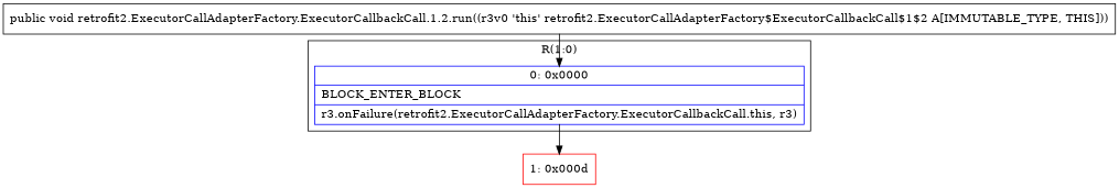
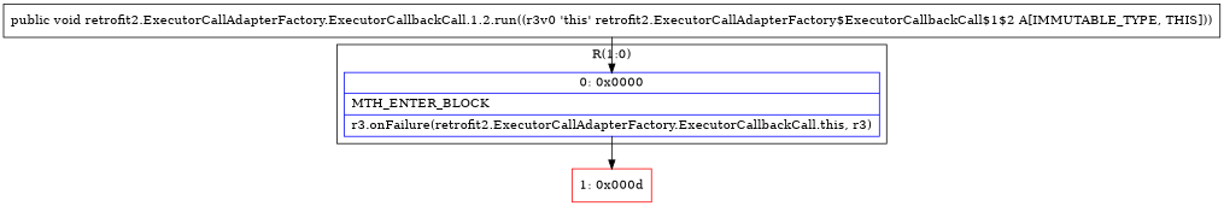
  digraph {
    node [shape=record]
-   n1 [color=blue label="{0\:\ 0x0000|BLOCK_ENTER_BLOCK\l|r3.onFailure(retrofit2.ExecutorCallAdapterFactory.ExecutorCallbackCall.this, r3)\l}"]
+   n1 [color=blue label="{0\:\ 0x0000|MTH_ENTER_BLOCK\l|r3.onFailure(retrofit2.ExecutorCallAdapterFactory.ExecutorCallbackCall.this, r3)\l}"]
    n2 [color=red label="{1\:\ 0x000d}"]
    n3 [label="{public void retrofit2.ExecutorCallAdapterFactory.ExecutorCallbackCall.1.2.run((r3v0 'this' retrofit2.ExecutorCallAdapterFactory$ExecutorCallbackCall$1$2 A[IMMUTABLE_TYPE, THIS])) }"]
    subgraph cluster_1 {
      label="R(1:0)"
      n1
    }
    n1 -> n2
    n3 -> n1
  }
